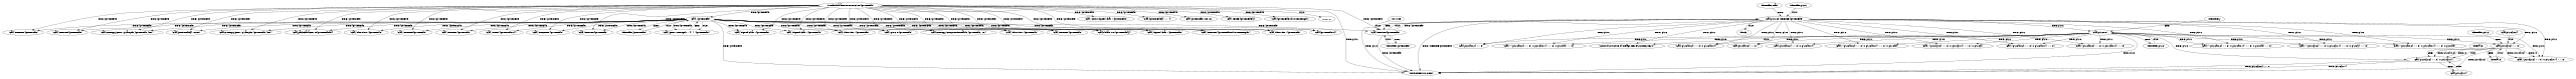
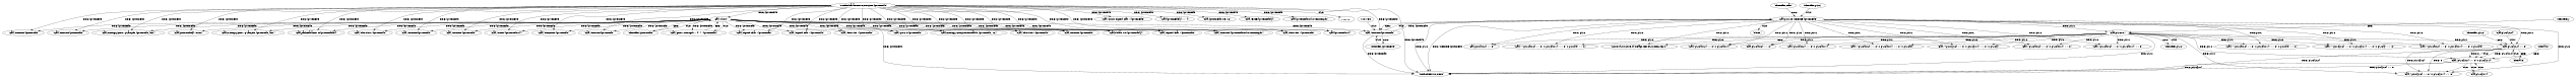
  digraph {
    n1 [label="(Call,(pSrc[j+2] << 8) + pSrc[j+1])"]
    n2 [label="(Call,((pSrc[j+2] << 8) + pSrc[j+1]) << 8)"]
    n3 [label="(MethodReturn,UINT)"]
    n4 [label="(Call,pSrc[j+1])"]
    n5 [label="(Call,pSrc[j+2] << 8)"]
    n6 [label="(Literal,8)"]
    n7 [label="(Call,pSrc++)"]
    n8 [label="(Call,((pSrc[k+2] << 8) + pSrc[k+1]) << 8)"]
    n9 [label="(Identifier,pSrc)"]
    n10 [label="(Call,(pSrc[k+2] << 8) + pSrc[k+1])"]
    n11 [label="(Call,(((pSrc[j+2] << 8) + pSrc[j+1]) << 8) + pSrc[j])"]
    n12 [label="(Call,((pSrc[k+2] << 8) + pSrc[k+1]) << 8)"]
    n13 [label="(Call,((((pSrc[k+2] << 8) + pSrc[k+1]) << 8) + pSrc[k]) << 8)"]
    n14 [label="(Call,((((pSrc[j+2] << 8) + pSrc[j+1]) << 8) + pSrc[j]) << 8)"]
    n15 [label="(Call,(((pSrc[k+2] << 8) + pSrc[k+1]) << 8) + pSrc[k])"]
    n16 [label="(Call,pSrc[k+2] << 8)"]
    n17 [label="(Call,((((pSrc[k+2] << 8) + pSrc[k+1]) << 8) + pSrc[k]) << 8)"]
    n18 [label="(ControlStructure,if (nFlags == RS_STIPCM32S))"]
    n19 [label="(Call,(pSrc[k+2] << 8) + pSrc[k+1])"]
    n20 [label="(Call,pSrc[k+2] << 8)"]
    n21 [label="(Call,(((pSrc[k+2] << 8) + pSrc[k+1]) << 8) + pSrc[k])"]
    n22 [label="(Call,pSrc = (LPBYTE)lpMemFile)"]
    n23 [label="(Call,(LPBYTE)lpMemFile)"]
    n24 [label="(Block,)"]
    n25 [label="(Identifier,lpMemFile)"]
-   n26 [label="(Call,!lpMemFile)"]
+   n26 [label="(Call,!short)"]
    n27 [label="(Identifier,lpMemFile)"]
    n28 [label="(Call,memcpy(pIns->pSample, lpMemFile, len))"]
    n29 [label="(Call,packcharacter = lpMemFile[8])"]
    n30 [label="(Call,(LPBYTE)lpMemFile)"]
    n31 [label="(Call,(BYTE)(lpMemFile+4))"]
    n32 [label="(Call,(signed char *)lpMemFile)"]
    n33 [label="(Call,(short int *)lpMemFile)"]
    n34 [label="(Call,*psrc = lpMemFile)"]
    n35 [label="(Call,(LPBYTE)lpMemFile)"]
    n36 [label="(Call,delta8 += lpMemFile[j])"]
    n37 [label="(Call,(short int *)lpMemFile)"]
    n38 [label="(Call,lpMemFile+4)"]
    n39 [label="(Call,(pIns->nLength < 4) || (!lpMemFile))"]
    n40 [label="(Call,(LPBYTE)lpMemFile)"]
    n41 [label="(Call,(LPBYTE)lpMemFile)"]
    n42 [label="(Call,memcpy(pIns->pSample, lpMemFile, len))"]
    n43 [label="(Call,lpMemFile[j] - 0x80)"]
    n44 [label="(Call,(short int *)lpMemFile)"]
    n45 [label="(Call,(LPBYTE)lpMemFile)"]
    n46 [label="(Call,(LPCBYTE)lpMemFile)"]
    n47 [label="(Call,(LPBYTE)lpMemFile)"]
    n48 [label="(Call,(signed char *)lpMemFile)"]
    n49 [label="(Call,memcpy(CompressionTable, lpMemFile, 16))"]
    n50 [label="(Call,(short int *)lpMemFile)"]
    n51 [label="(Call,(signed char *)lpMemFile)"]
    n52 [label="(Call,(LPBYTE)(lpMemFile+dwMemLength))"]
    n53 [label="(Call,(const signed char *)lpMemFile)"]
    n54 [label="(MethodParameterIn,LPCSTR lpMemFile)"]
    n55 [label="(Call,lpMemFile[j] >> 4)"]
    n56 [label="(Call,lpMemFile += 16)"]
    n57 [label="(Call,(BYTE)lpMemFile[j])"]
    n58 [label="(Call,lpMemFile+dwMemLength)"]
    1000101
    n60 [label="(Identifier,pSrc)"]
    n61 [label="(Identifier,pSrc)"]
    n62 [label="(Literal,8)"]
    n63 [label="(Call,pSrc[j+2])"]
    n64 [label="(Identifier,max)"]
    n65 [label="(Identifier,j)"]
    1001739
+   n1 -> n2 [label="AST: "]
    n1 -> n3 [label="DDG: pSrc[j+2] << 8"]
    n1 -> n3 [label="DDG: pSrc[j+1]"]
-   n1 -> n4 [label="CFG: "]
+   n1 -> n4 [label="AST: "]
    n4 -> n1 [label="AST: "]
    n5 -> n1 [label="AST: "]
    n5 -> n1 [label="DDG: pSrc[j+2]"]
    n5 -> n1 [label="DDG: 8"]
    n5 -> n2 [label="DDG: pSrc[j+2]"]
    n5 -> n2 [label="DDG: 8"]
    n5 -> n3 [label="DDG: pSrc[j+2]"]
    n5 -> n6 [label="CFG: "]
    n6 -> n5 [label="AST: "]
    n7 -> n1 [label="DDG: pSrc"]
    n7 -> n2 [label="DDG: pSrc"]
    n7 -> n3 [label="DDG: pSrc"]
    n7 -> n5 [label="DDG: pSrc"]
    n7 -> n8 [label="DDG: pSrc"]
    n7 -> n9 [label="CFG: "]
    n7 -> n10 [label="DDG: pSrc"]
    n7 -> n11 [label="DDG: pSrc"]
    n7 -> n12 [label="DDG: pSrc"]
    n7 -> n13 [label="DDG: pSrc"]
    n7 -> n14 [label="DDG: pSrc"]
    n7 -> n15 [label="DDG: pSrc"]
    n7 -> n16 [label="DDG: pSrc"]
    n7 -> n17 [label="DDG: pSrc"]
-   n7 -> n18 [label="AST: "]
+   n7 -> n18 [label="CFG: "]
    n7 -> n19 [label="DDG: pSrc"]
    n7 -> n20 [label="DDG: pSrc"]
    n7 -> n21 [label="DDG: pSrc"]
    n9 -> n7 [label="AST: "]
    n22 -> n2 [label="DDG: pSrc"]
    n22 -> n3 [label="DDG: pSrc"]
    n22 -> n3 [label="DDG: (LPBYTE)lpMemFile"]
    n22 -> n5 [label="DDG: pSrc"]
    n22 -> n7 [label="DDG: pSrc"]
    n22 -> n8 [label="DDG: pSrc"]
    n22 -> n10 [label="DDG: pSrc"]
    n22 -> n11 [label="DDG: pSrc"]
    n22 -> n12 [label="DDG: pSrc"]
    n22 -> n13 [label="DDG: pSrc"]
    n22 -> n14 [label="DDG: pSrc"]
    n22 -> n15 [label="DDG: pSrc"]
    n22 -> n16 [label="DDG: pSrc"]
    n22 -> n17 [label="DDG: pSrc"]
    n22 -> n18 [label="DDG: pSrc"]
    n22 -> n19 [label="DDG: pSrc"]
    n22 -> n20 [label="DDG: pSrc"]
    n22 -> n21 [label="DDG: pSrc"]
    n22 -> n23 [label="CFG: "]
    n22 -> n24 [label="AST: "]
    n23 -> n3 [label="DDG: lpMemFile"]
    n23 -> n22 [label="AST: "]
    n23 -> n22 [label="DDG: lpMemFile"]
    n23 -> n25 [label="CFG: "]
    n25 -> n23 [label="AST: "]
    n26 -> n3 [label="DDG: lpMemFile"]
    n26 -> n23 [label="DDG: lpMemFile"]
    n26 -> n27 [label="CFG: "]
    n26 -> n28 [label="DDG: lpMemFile"]
    n26 -> n29 [label="DDG: lpMemFile"]
    n26 -> n30 [label="DDG: lpMemFile"]
    n26 -> n31 [label="DDG: lpMemFile"]
    n26 -> n32 [label="DDG: lpMemFile"]
    n26 -> n33 [label="DDG: lpMemFile"]
    n26 -> n34 [label="DDG: lpMemFile"]
    n26 -> n35 [label="DDG: lpMemFile"]
    n26 -> n36 [label="DDG: lpMemFile"]
    n26 -> n37 [label="DDG: lpMemFile"]
    n26 -> n38 [label="DDG: lpMemFile"]
    n26 -> n39 [label="AST: "]
    n26 -> n39 [label="DDG: lpMemFile"]
    n26 -> n40 [label="DDG: lpMemFile"]
    n26 -> n41 [label="DDG: lpMemFile"]
    n26 -> n42 [label="DDG: lpMemFile"]
    n26 -> n43 [label="DDG: lpMemFile"]
    n26 -> n44 [label="DDG: lpMemFile"]
    n26 -> n45 [label="DDG: lpMemFile"]
    n26 -> n46 [label="DDG: lpMemFile"]
    n26 -> n47 [label="DDG: lpMemFile"]
    n26 -> n48 [label="DDG: lpMemFile"]
    n26 -> n49 [label="DDG: lpMemFile"]
    n26 -> n50 [label="DDG: lpMemFile"]
    n26 -> n51 [label="DDG: lpMemFile"]
    n26 -> n52 [label="DDG: lpMemFile"]
    n27 -> n26 [label="AST: "]
    n39 -> n26 [label="CFG: "]
-   n54 -> n3 [label="DDG: pSrc"]
+   n54 -> n3 [label="DDG: lpMemFile"]
    n54 -> n23 [label="DDG: lpMemFile"]
    n54 -> n26 [label="DDG: lpMemFile"]
    n54 -> n28 [label="DDG: lpMemFile"]
    n54 -> n29 [label="DDG: lpMemFile"]
    n54 -> n30 [label="DDG: lpMemFile"]
    n54 -> n31 [label="DDG: lpMemFile"]
    n54 -> n32 [label="DDG: lpMemFile"]
    n54 -> n33 [label="DDG: lpMemFile"]
    n54 -> n34 [label="DDG: lpMemFile"]
    n54 -> n35 [label="DDG: lpMemFile"]
    n54 -> n36 [label="DDG: lpMemFile"]
    n54 -> n37 [label="DDG: lpMemFile"]
    n54 -> n38 [label="DDG: lpMemFile"]
    n54 -> n40 [label="DDG: lpMemFile"]
    n54 -> n41 [label="DDG: lpMemFile"]
    n54 -> n42 [label="DDG: lpMemFile"]
    n54 -> n43 [label="DDG: lpMemFile"]
    n54 -> n44 [label="DDG: lpMemFile"]
    n54 -> n45 [label="DDG: lpMemFile"]
    n54 -> n46 [label="DDG: lpMemFile"]
    n54 -> n47 [label="DDG: lpMemFile"]
    n54 -> n48 [label="DDG: lpMemFile"]
    n54 -> n49 [label="DDG: lpMemFile"]
    n54 -> n50 [label="DDG: lpMemFile"]
    n54 -> n51 [label="DDG: lpMemFile"]
    n54 -> n52 [label="DDG: lpMemFile"]
    n54 -> n53 [label="DDG: lpMemFile"]
    n54 -> n55 [label="DDG: lpMemFile"]
    n54 -> n56 [label="DDG: lpMemFile"]
    n54 -> n57 [label="DDG: lpMemFile"]
    n54 -> n58 [label="DDG: lpMemFile"]
    n54 -> 1000101 [label="AST: "]
    n60 -> n5 [label="CFG: "]
    n61 -> n22 [label="AST: "]
    n62 -> n1 [label="CFG: "]
    n63 -> n5 [label="AST: "]
    n64 -> n22 [label="CFG: "]
    n65 -> n7 [label="CFG: "]
    1001739 -> n23 [label="AST: "]
  }
